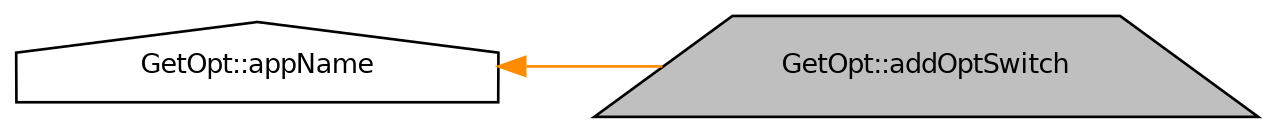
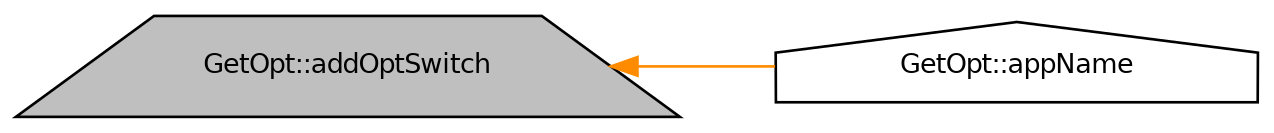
  digraph {
    rankdir=LR
    node [color=black fontname=Helvetica fontsize=10 style=filled]
    n1 [fillcolor=grey75 fontcolor=black height=0.2 label="GetOpt::addOptSwitch" shape=trapezium width=0.4]
    n2 [fillcolor=white height=0.2 label="GetOpt::appName" shape=house width=0.4]
-   n2 -> n1 [color=darkorange dir=back fontname=Helvetica fontsize=10 labelfontname=Helvetica labelfontsize=10 style=solid]
+   n1 -> n2 [color=darkorange dir=back fontname=Helvetica fontsize=10 labelfontname=Helvetica labelfontsize=10 style=solid]
  }
